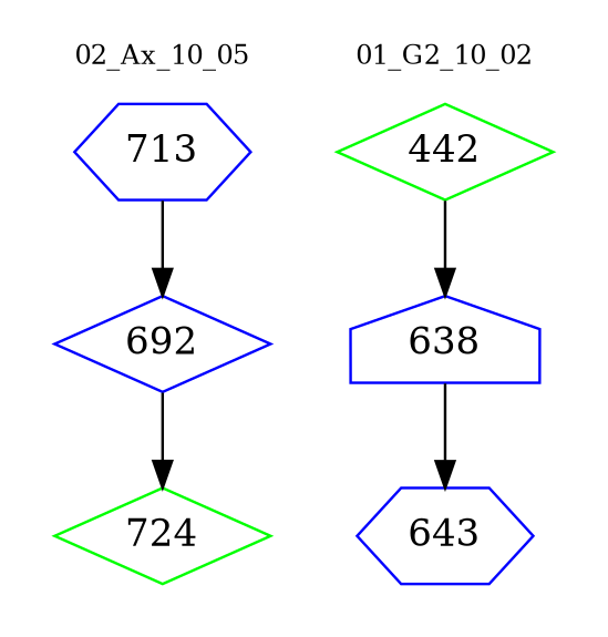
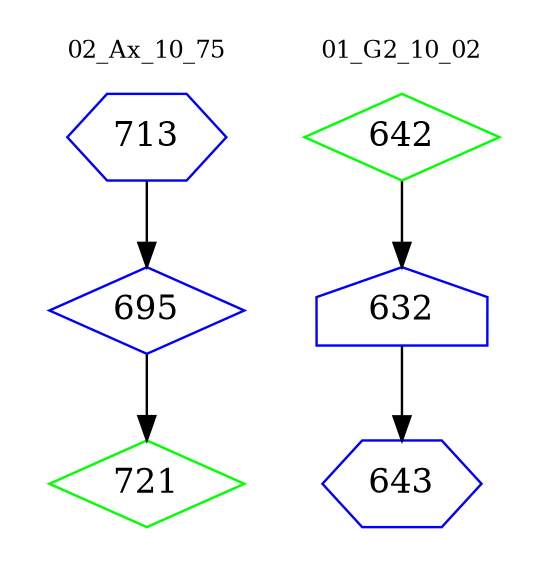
  digraph {
    node [color=blue shape=diamond]
    edge [color=black]
    n1 [label=713 shape=hexagon]
-   n2 [label=692]
-   n3 [color=green label=724]
-   n4 [color=green label=442]
-   n5 [label=638 shape=house]
+   n2 [label=695]
+   n3 [color=green label=721]
+   n4 [color=green label=642]
+   n5 [label=632 shape=house]
    n6 [label=643 shape=hexagon]
    subgraph cluster_1 {
      color=white
      fontsize=10
-     label="02_Ax_10_05"
+     label="02_Ax_10_75"
      n1
      n2
      n3
    }
    subgraph cluster_2 {
      color=white
      fontsize=10
      label="01_G2_10_02"
      n4
      n5
      n6
    }
    n1 -> n2
    n2 -> n3
    n4 -> n5
    n5 -> n6
  }
